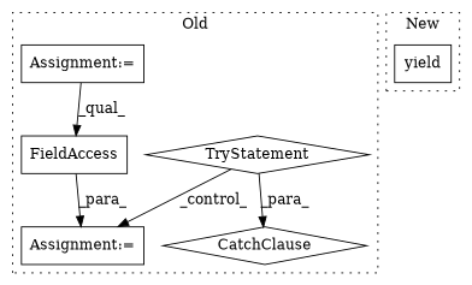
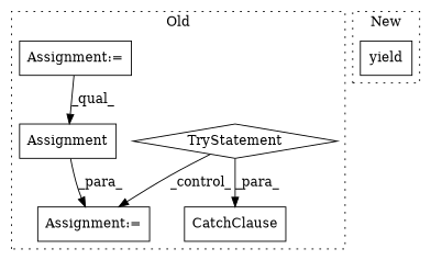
  digraph {
    node [a=7 shape=box]
-   n1 [a=12 l="11,2" label=CatchClause s="2794,2816" shape=diamond]
+   n1 [a=12 l="11,2" label=CatchClause s="2794,2816"]
    n2 [a=54 l=4 label=TryStatement s=2296 shape=diamond]
    n3 [l=1 label="Assignment:=" s=2359]
    n4 [l=8 label="Assignment:=" s=2137]
-   n5 [a=22 l=19 label=FieldAccess s=2360]
+   n5 [a=22 l=19 label=Assignment s=2360]
    n6 [a=112 l=7 label=yield s=2770]
    subgraph cluster_1 {
      label=Old
      style=dotted
      n1
      n2
      n3
      n4
      n5
    }
    subgraph cluster_2 {
      label=New
      style=dotted
      n6
    }
    n2 -> n1 [label=_para_]
    n2 -> n3 [label=_control_]
    n4 -> n5 [label=_qual_]
    n5 -> n3 [label=_para_]
  }
